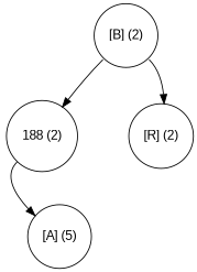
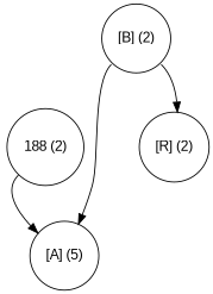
  digraph {
    node [fontname=Arial shape=circle]
    edge [tailport=sw]
    n1 [label="[B] (2)" width=0.5]
    n2 [label="188 (2)" width=0.5]
    n3 [label="[R] (2)" width=0.5]
    n4 [label="[A] (5)" width=0.5]
-   n1 -> n2
+   n1 -> n4
    n1 -> n3 [tailport=se]
    n2 -> n4
  }
